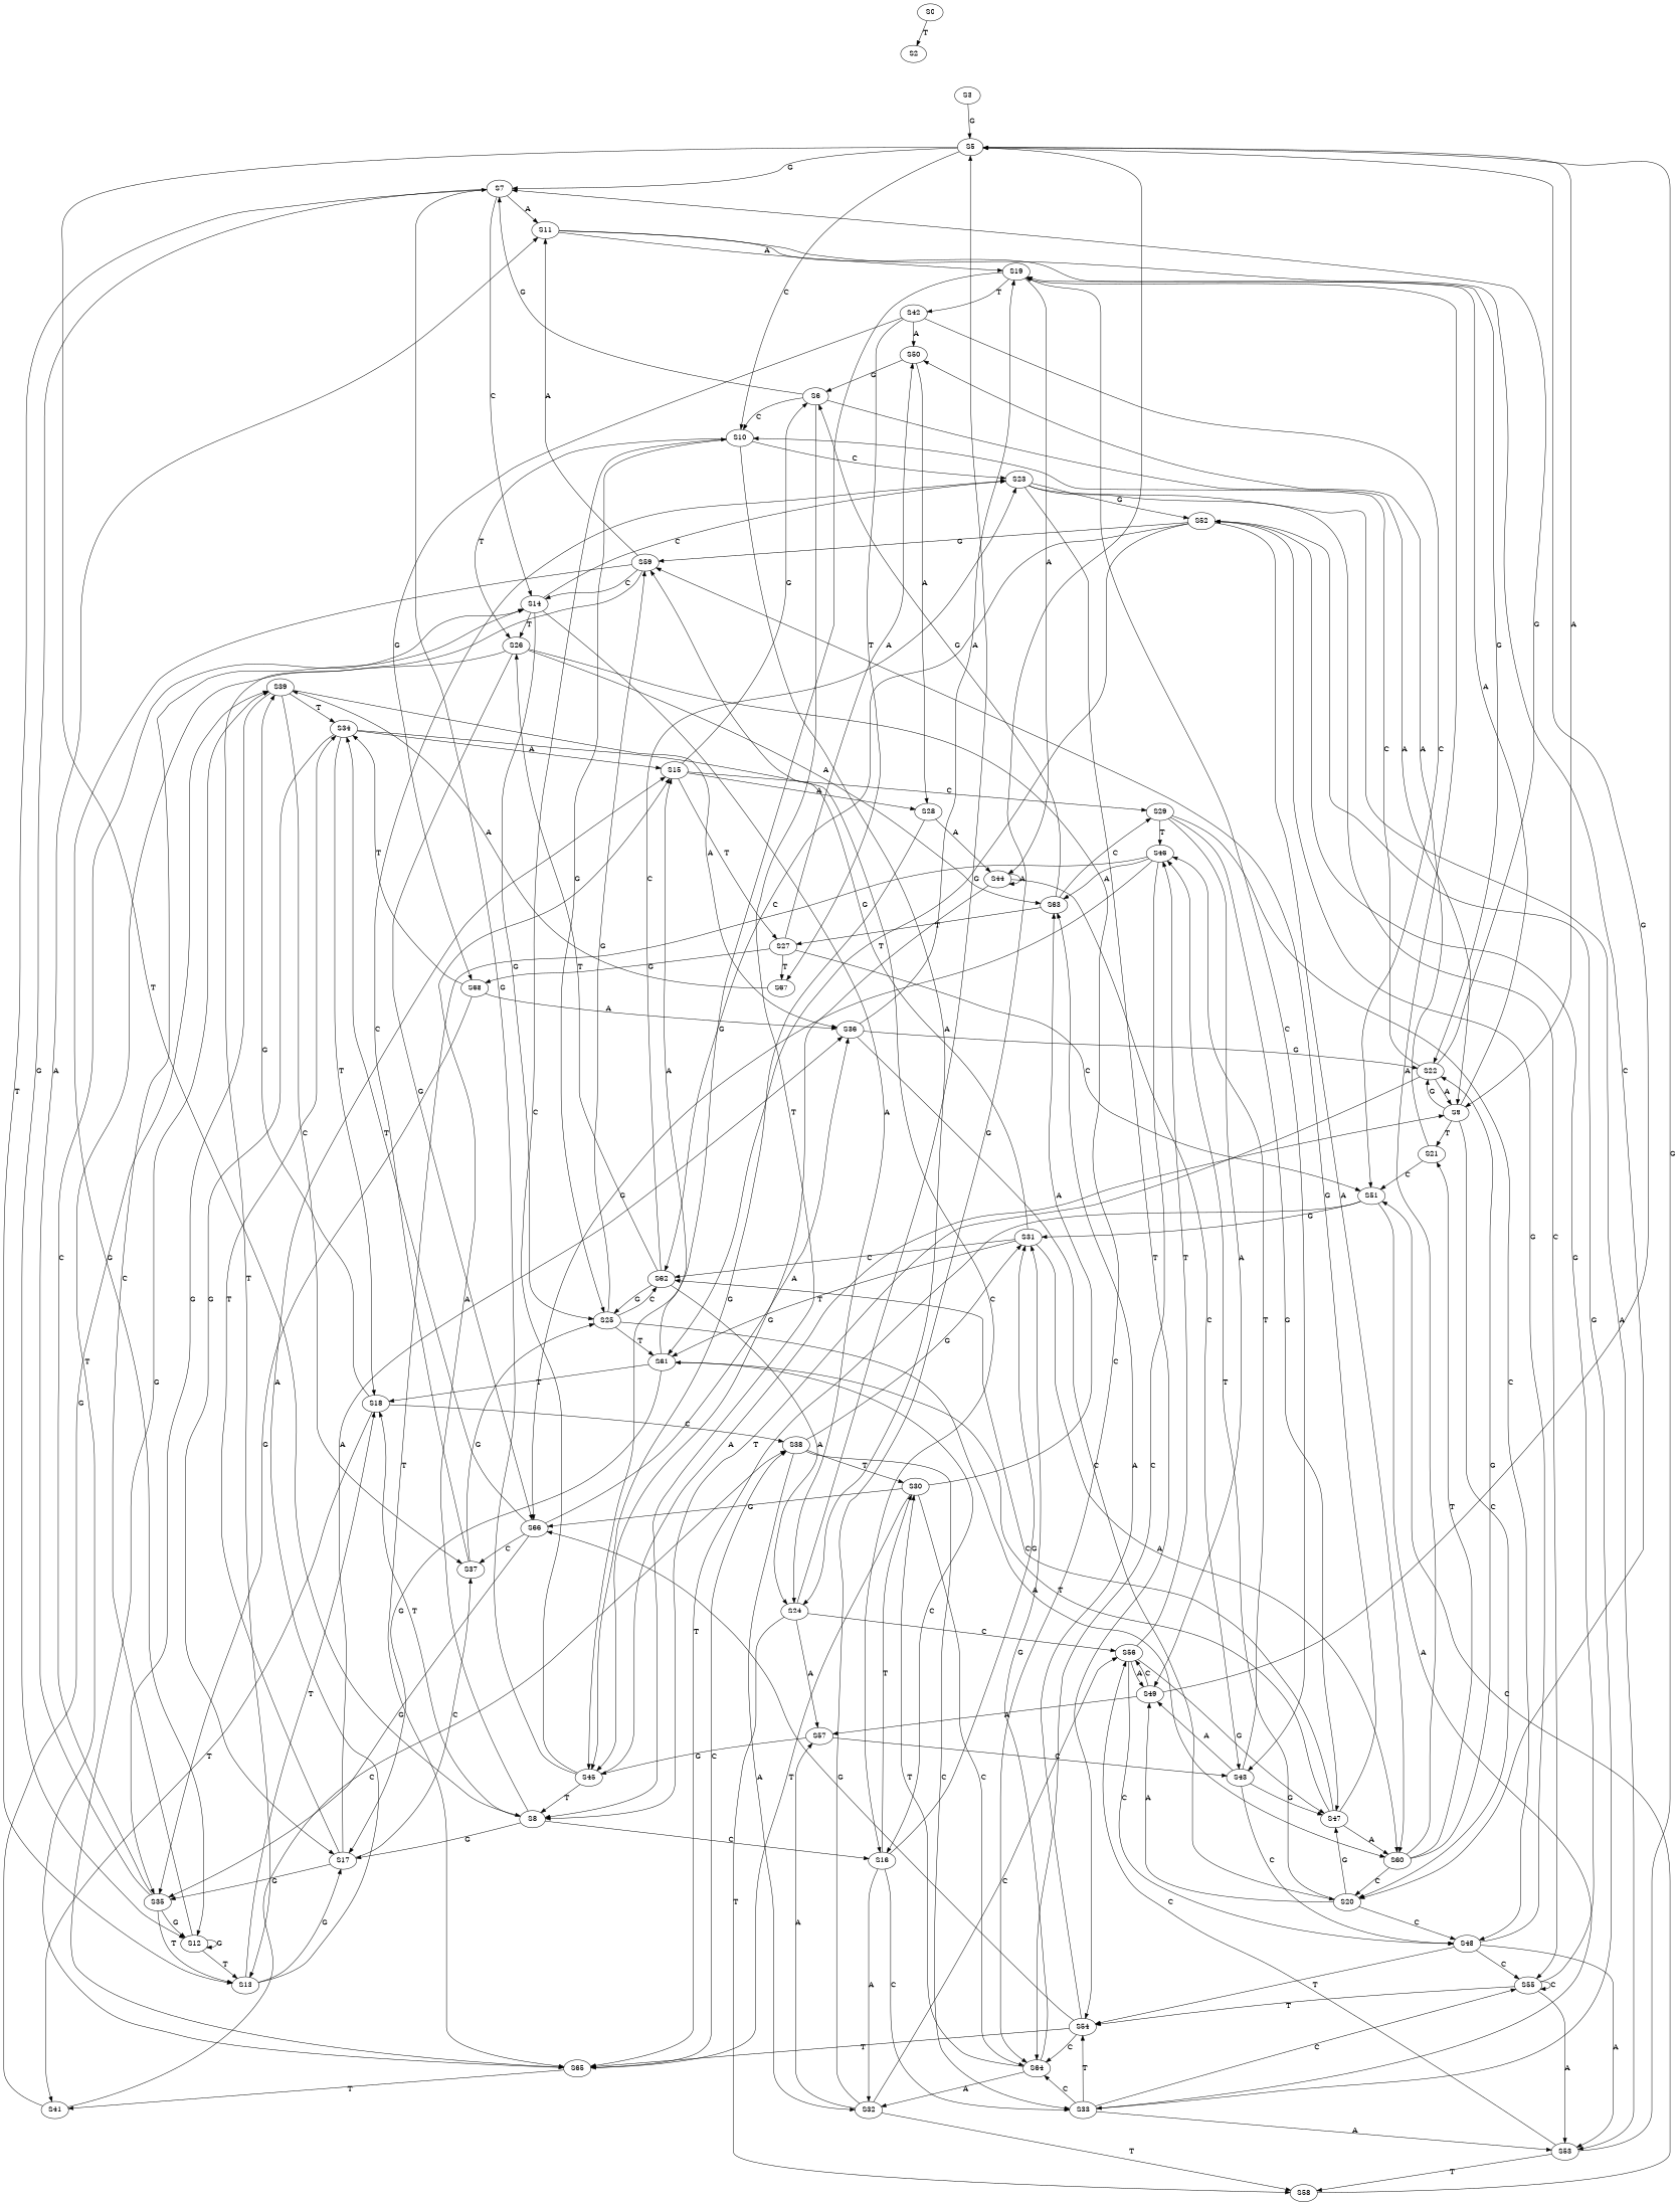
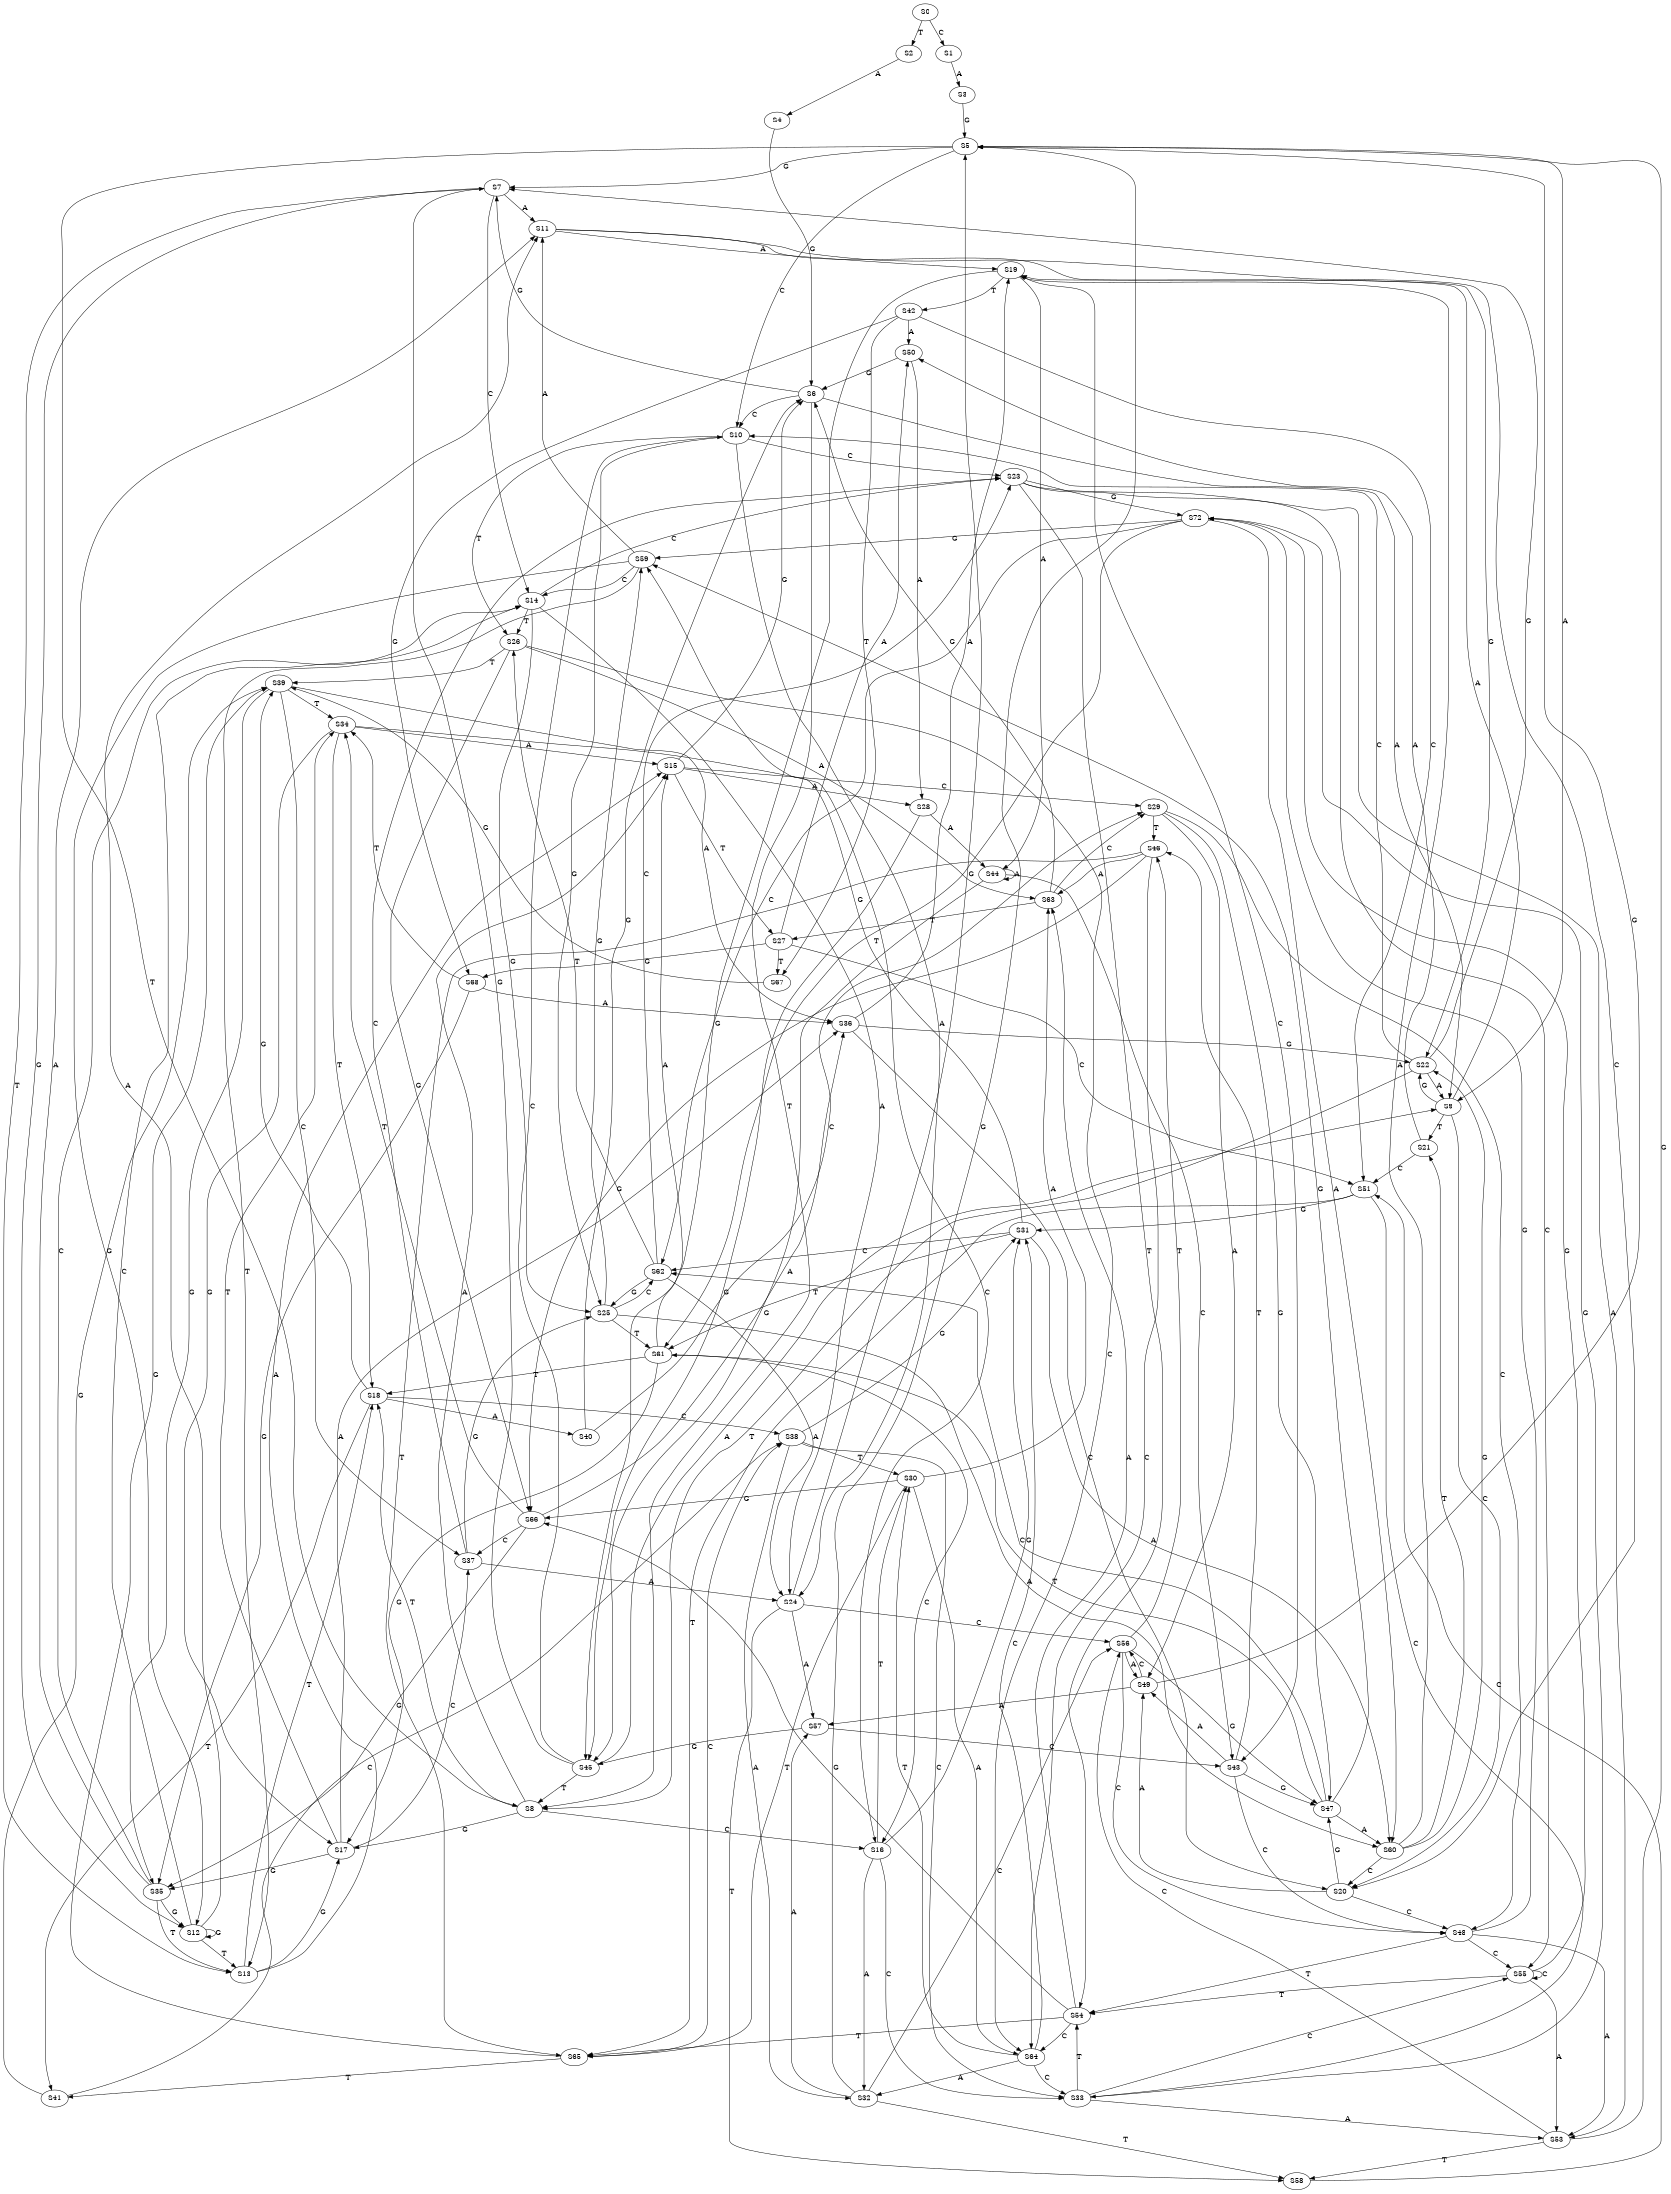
  strict digraph {
    S0
+   S1
    S2
    S3
+   S4
    S5
    S6
    S7
    S8
    S9
    S10
    S11
    S12
    S13
    S14
    S15
    S16
    S17
    S18
    S19
    S20
    S21
    S22
    S23
    S24
    S25
    S26
    S27
    S28
    S29
    S30
    S31
    S32
    S33
    S34
    S35
    S36
    S37
    S38
    S39
+   S40
    S41
    S42
    S43
    S44
    S45
    S46
    S47
    S48
    S49
    S50
    S51
-   S52
+   S52 [label=S72]
    S53
    S54
    S55
    S56
    S57
    S58
    S59
    S60
    S61
    S62
    S63
    S64
    S65
    S66
    S67
    S68
+   S0 -> S1 [label=C]
    S0 -> S2 [label=T]
+   S1 -> S3 [label=A]
+   S2 -> S4 [label=A]
    S3 -> S5 [label=G]
+   S4 -> S6 [label=G]
    S5 -> S7 [label=G]
    S5 -> S8 [label=T]
    S5 -> S9 [label=A]
    S5 -> S10 [label=C]
    S6 -> S7 [label=G]
    S6 -> S8 [label=T]
    S6 -> S9 [label=A]
    S6 -> S10 [label=C]
    S7 -> S11 [label=A]
    S7 -> S12 [label=G]
    S7 -> S13 [label=T]
    S7 -> S14 [label=C]
    S8 -> S15 [label=A]
    S8 -> S16 [label=C]
    S8 -> S17 [label=G]
    S8 -> S18 [label=T]
    S9 -> S19 [label=A]
    S9 -> S20 [label=C]
    S9 -> S21 [label=T]
    S9 -> S22 [label=G]
    S10 -> S23 [label=C]
    S10 -> S24 [label=A]
    S10 -> S25 [label=G]
    S10 -> S26 [label=T]
    S11 -> S19 [label=A]
    S11 -> S20 [label=C]
    S11 -> S22 [label=G]
+   S12 -> S11 [label=A]
    S12 -> S12 [label=G]
    S12 -> S13 [label=T]
    S12 -> S14 [label=C]
    S13 -> S15 [label=A]
    S13 -> S17 [label=G]
    S13 -> S18 [label=T]
    S14 -> S23 [label=C]
    S14 -> S24 [label=A]
    S14 -> S25 [label=G]
    S14 -> S26 [label=T]
    S15 -> S6 [label=G]
    S15 -> S27 [label=T]
    S15 -> S28 [label=A]
    S15 -> S29 [label=C]
    S16 -> S30 [label=T]
    S16 -> S31 [label=G]
    S16 -> S32 [label=A]
    S16 -> S33 [label=C]
    S17 -> S34 [label=T]
    S17 -> S35 [label=G]
    S17 -> S36 [label=A]
    S17 -> S37 [label=C]
    S18 -> S38 [label=C]
    S18 -> S39 [label=G]
+   S18 -> S40 [label=A]
    S18 -> S41 [label=T]
    S19 -> S42 [label=T]
    S19 -> S43 [label=C]
    S19 -> S44 [label=A]
    S19 -> S45 [label=G]
-   S20 -> S46 [label=T]
    S20 -> S47 [label=G]
    S20 -> S48 [label=C]
    S20 -> S49 [label=A]
    S21 -> S50 [label=A]
    S21 -> S51 [label=C]
    S22 -> S7 [label=G]
    S22 -> S8 [label=T]
    S22 -> S9 [label=A]
    S22 -> S10 [label=C]
    S23 -> S52 [label=G]
    S23 -> S53 [label=A]
    S23 -> S54 [label=T]
    S23 -> S55 [label=C]
    S24 -> S5 [label=G]
    S24 -> S56 [label=C]
    S24 -> S57 [label=A]
    S24 -> S58 [label=T]
    S25 -> S59 [label=G]
    S25 -> S60 [label=A]
    S25 -> S61 [label=T]
    S25 -> S62 [label=C]
    S26 -> S63 [label=A]
    S26 -> S64 [label=C]
-   S26 -> S65 [label=T]
+   S26 -> S39 [label=T]
    S26 -> S66 [label=G]
    S27 -> S50 [label=A]
    S27 -> S51 [label=C]
    S27 -> S67 [label=T]
    S27 -> S68 [label=G]
    S28 -> S44 [label=A]
    S28 -> S45 [label=G]
    S29 -> S46 [label=T]
    S29 -> S47 [label=G]
    S29 -> S48 [label=C]
    S29 -> S49 [label=A]
    S30 -> S63 [label=A]
-   S30 -> S64 [label=C]
+   S30 -> S64 [label=A]
    S30 -> S65 [label=T]
    S30 -> S66 [label=G]
    S31 -> S59 [label=G]
    S31 -> S60 [label=A]
    S31 -> S61 [label=T]
    S31 -> S62 [label=C]
    S32 -> S5 [label=G]
    S32 -> S56 [label=C]
    S32 -> S57 [label=A]
    S32 -> S58 [label=T]
    S33 -> S52 [label=G]
    S33 -> S53 [label=A]
    S33 -> S54 [label=T]
    S33 -> S55 [label=C]
    S34 -> S15 [label=A]
    S34 -> S16 [label=C]
    S34 -> S17 [label=G]
    S34 -> S18 [label=T]
    S35 -> S11 [label=A]
    S35 -> S12 [label=G]
    S35 -> S13 [label=T]
    S35 -> S14 [label=C]
    S36 -> S19 [label=A]
    S36 -> S20 [label=C]
    S36 -> S22 [label=G]
    S37 -> S23 [label=C]
+   S37 -> S24 [label=A]
    S37 -> S25 [label=G]
    S38 -> S30 [label=T]
    S38 -> S31 [label=G]
    S38 -> S32 [label=A]
    S38 -> S33 [label=C]
    S39 -> S34 [label=T]
    S39 -> S35 [label=G]
    S39 -> S36 [label=A]
    S39 -> S37 [label=C]
+   S40 -> S6 [label=G]
+   S40 -> S29 [label=C]
    S41 -> S38 [label=C]
    S41 -> S39 [label=G]
    S42 -> S50 [label=A]
    S42 -> S51 [label=C]
    S42 -> S67 [label=T]
    S42 -> S68 [label=G]
    S43 -> S46 [label=T]
    S43 -> S47 [label=G]
    S43 -> S48 [label=C]
    S43 -> S49 [label=A]
    S44 -> S43 [label=C]
    S44 -> S44 [label=A]
    S44 -> S45 [label=G]
    S45 -> S7 [label=G]
    S45 -> S8 [label=T]
    S45 -> S9 [label=A]
    S45 -> S10 [label=C]
    S46 -> S63 [label=A]
    S46 -> S64 [label=C]
    S46 -> S65 [label=T]
    S46 -> S66 [label=G]
    S47 -> S59 [label=G]
    S47 -> S60 [label=A]
    S47 -> S61 [label=T]
    S47 -> S62 [label=C]
    S48 -> S52 [label=G]
    S48 -> S53 [label=A]
    S48 -> S54 [label=T]
    S48 -> S55 [label=C]
    S49 -> S5 [label=G]
    S49 -> S56 [label=C]
    S49 -> S57 [label=A]
    S50 -> S6 [label=G]
    S50 -> S28 [label=A]
    S51 -> S31 [label=G]
-   S51 -> S33 [label=A]
+   S51 -> S33 [label=C]
    S51 -> S65 [label=T]
    S52 -> S59 [label=G]
    S52 -> S60 [label=A]
    S52 -> S61 [label=T]
    S52 -> S62 [label=C]
    S53 -> S5 [label=G]
    S53 -> S56 [label=C]
    S53 -> S58 [label=T]
    S54 -> S63 [label=A]
    S54 -> S64 [label=C]
    S54 -> S65 [label=T]
    S54 -> S66 [label=G]
    S55 -> S52 [label=G]
    S55 -> S53 [label=A]
    S55 -> S54 [label=T]
    S55 -> S55 [label=C]
    S56 -> S46 [label=T]
    S56 -> S47 [label=G]
    S56 -> S48 [label=C]
    S56 -> S49 [label=A]
    S57 -> S43 [label=C]
    S57 -> S45 [label=G]
    S58 -> S51 [label=C]
    S59 -> S11 [label=A]
    S59 -> S12 [label=G]
    S59 -> S13 [label=T]
    S59 -> S14 [label=C]
    S60 -> S19 [label=A]
    S60 -> S20 [label=C]
    S60 -> S21 [label=T]
    S60 -> S22 [label=G]
    S61 -> S15 [label=A]
    S61 -> S16 [label=C]
    S61 -> S17 [label=G]
    S61 -> S18 [label=T]
    S62 -> S23 [label=C]
    S62 -> S24 [label=A]
    S62 -> S25 [label=G]
    S62 -> S26 [label=T]
    S63 -> S6 [label=G]
    S63 -> S27 [label=T]
    S63 -> S29 [label=C]
    S64 -> S30 [label=T]
-   S64 -> S31 [label=G]
+   S64 -> S31 [label=C]
    S64 -> S32 [label=A]
-   S33 -> S64 [label=C]
+   S64 -> S33 [label=C]
    S65 -> S38 [label=C]
    S65 -> S39 [label=G]
    S65 -> S41 [label=T]
    S66 -> S34 [label=T]
    S66 -> S35 [label=G]
    S66 -> S36 [label=A]
    S66 -> S37 [label=C]
-   S67 -> S39 [label=A]
+   S67 -> S39 [label=G]
    S68 -> S34 [label=T]
    S68 -> S35 [label=G]
    S68 -> S36 [label=A]
  }
